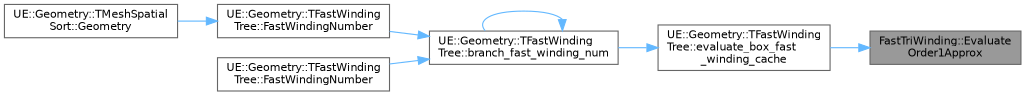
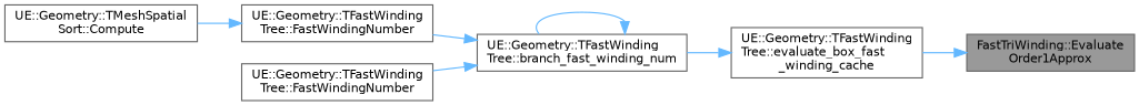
  digraph {
    rankdir=RL
    node [color=grey40 fillcolor=white fontname=Helvetica fontsize=10 shape=box style=filled]
    edge [color=steelblue1 dir=back fontname=Helvetica fontsize=10 labelfontname=Helvetica labelfontsize=10 style=solid]
    n1 [color=gray40 fillcolor=grey60 fontcolor=black height=0.2 label="FastTriWinding::Evaluate\lOrder1Approx" width=0.4]
    n2 [height=0.2 label="UE::Geometry::TFastWinding\lTree::evaluate_box_fast\l_winding_cache" width=0.4]
    n3 [height=0.2 label="UE::Geometry::TFastWinding\lTree::branch_fast_winding_num" width=0.4]
    n4 [height=0.2 label="UE::Geometry::TFastWinding\lTree::FastWindingNumber" width=0.4]
    n5 [height=0.2 label="UE::Geometry::TFastWinding\lTree::FastWindingNumber" width=0.4]
-   n6 [height=0.2 label="UE::Geometry::TMeshSpatial\lSort::Geometry" width=0.4]
+   n6 [height=0.2 label="UE::Geometry::TMeshSpatial\lSort::Compute" width=0.4]
    n1 -> n2
    n2 -> n3
    n3 -> n3
    n3 -> n4
    n3 -> n5
    n4 -> n6
  }
